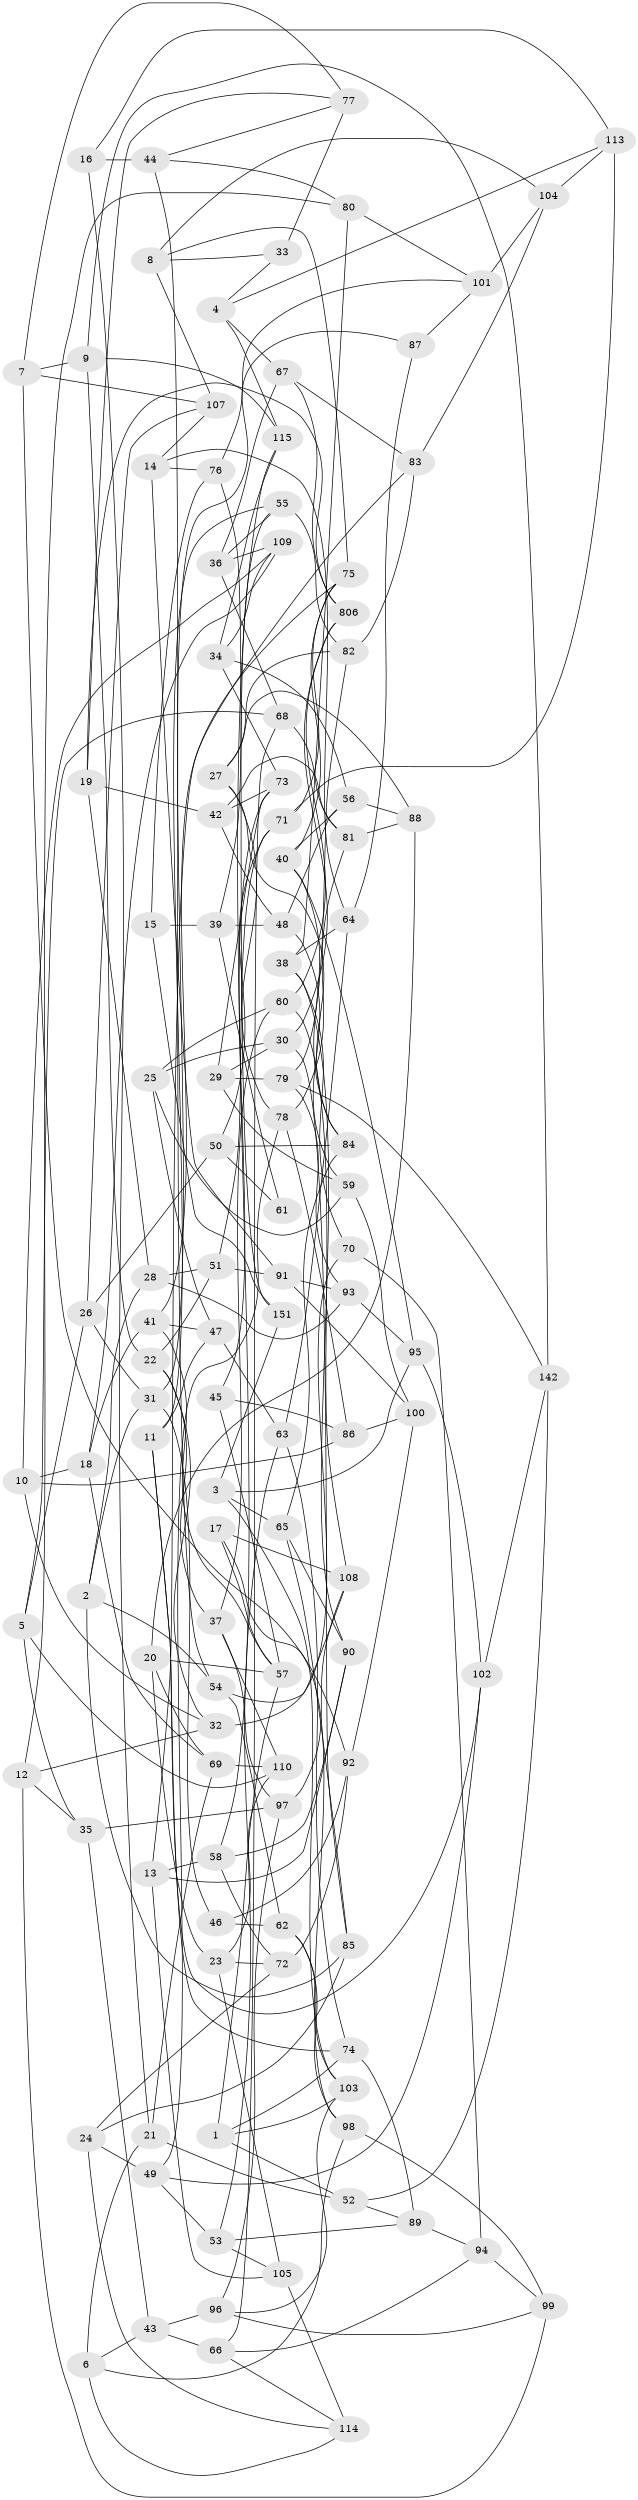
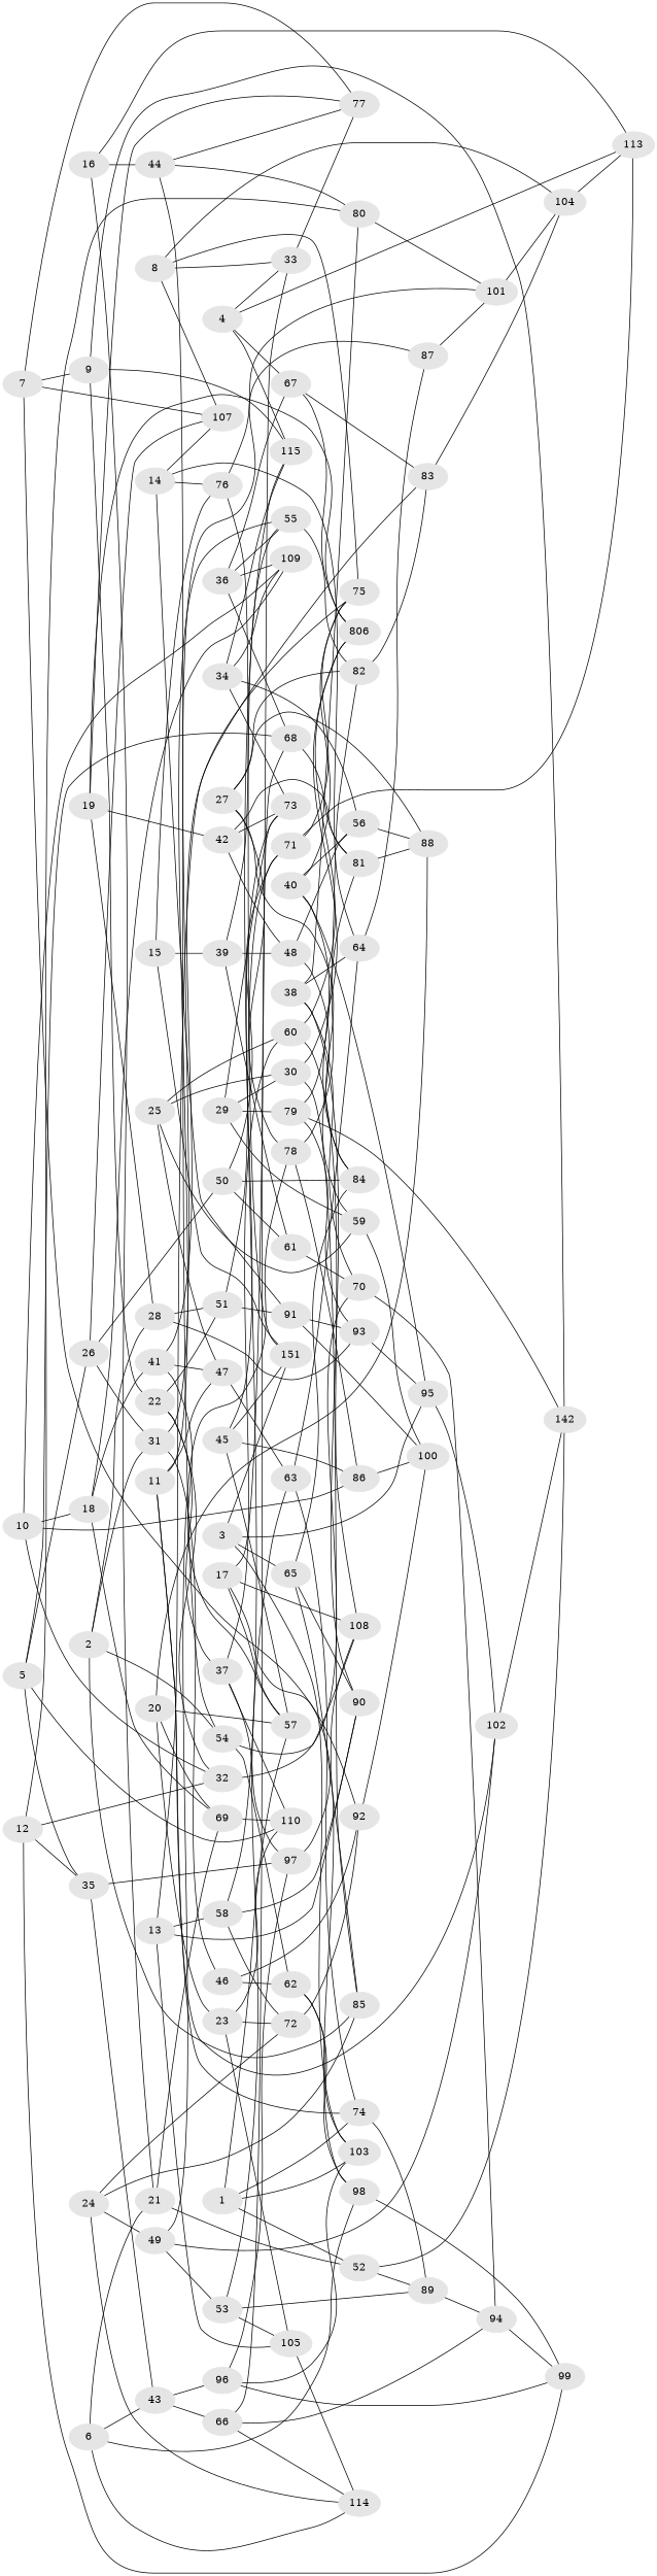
  graph {
    rankdir=LR
    node [color=gray90 style=filled]
    1
    52
    57
    74
    103
    n6 [label=142]
    89
    2
    28
    31
    54
    85
    51
    93
    46
    87
    108
    62
    3
    65
    95
    n22 [label=151]
    90
    84
    102
    4
    33
    67
    113
    115
    77
    83
    n33 [label=806]
    5
    26
    35
    68
    110
    107
    50
    43
    97
    81
    6
    21
    98
    114
    69
    66
    96
    99
    7
    9
    92
    22
    100
    8
    75
    104
    32
    37
    10
    18
    86
    109
    41
    70
    11
    47
    55
    63
    82
    12
    80
    101
    13
    58
    105
    72
    14
    64
    76
    91
    15
    39
    16
    44
    61
    48
    17
    19
    42
    73
    20
    23
    88
    60
    71
    24
    49
    78
    53
    25
    30
    59
    27
    29
    79
    94
    34
    56
    36
    38
    40
    45
    1 -- 52
    1 -- 57
    1 -- 74
    1 -- 103
    52 -- n6
    52 -- 89
    74 -- 89
    89 -- 94
    2 -- 28
    2 -- 31
    2 -- 54
    2 -- 85
    28 -- 51
    28 -- 93
    31 -- 46
    31 -- 87
    54 -- 108
    54 -- 62
    51 -- 91
    51 -- 71
    93 -- 95
    46 -- 62
    46 -- 92
    87 -- 101
    62 -- 103
    62 -- 98
    3 -- 103
    3 -- 65
    3 -- 95
    3 -- n22
    65 -- 85
    65 -- 90
    65 -- 84
    95 -- 102
    102 -- n6
    4 -- 33
    4 -- 67
    4 -- 113
    4 -- 115
    33 -- 77
    67 -- 83
    67 -- n33
    83 -- 104
    5 -- 26
    5 -- 35
    5 -- 68
    5 -- 110
    26 -- 31
    26 -- 107
    26 -- 50
    35 -- 43
    35 -- 97
    68 -- 81
    50 -- 84
    50 -- 61
    50 -- 71
    43 -- 66
    43 -- 96
    97 -- 108
    81 -- 88
    6 -- 43
    6 -- 21
    6 -- 98
    6 -- 114
    21 -- 52
    21 -- 69
    98 -- 99
    69 -- 110
    66 -- 68
    66 -- 114
    66 -- 94
    96 -- 103
    96 -- 97
    96 -- 99
    7 -- 77
    7 -- 107
    7 -- 9
    7 -- 92
    9 -- n6
    9 -- 115
    9 -- 22
    92 -- 100
    22 -- 51
    22 -- 32
    22 -- 37
    8 -- 33
    8 -- 107
    8 -- 75
    8 -- 104
    104 -- 113
    32 -- 70
    37 -- 110
    37 -- 97
    37 -- 60
    10 -- 32
    10 -- 18
    10 -- 86
    10 -- 109
    18 -- 69
    18 -- 109
    18 -- 41
    86 -- 100
    41 -- 57
    41 -- 75
    41 -- 47
    70 -- 94
    11 -- 74
    11 -- 102
    11 -- 47
    11 -- 55
    47 -- 63
    55 -- 82
    63 -- 74
    63 -- 64
    82 -- 83
    12 -- 35
    12 -- 99
    12 -- 32
    12 -- 80
    80 -- 101
    101 -- 104
    13 -- 90
    13 -- 83
    13 -- 58
    13 -- 105
    58 -- 90
    58 -- 115
    58 -- 72
    105 -- 114
    72 -- 92
    14 -- 107
    14 -- 64
    14 -- 76
    14 -- 91
    64 -- 87
    76 -- n22
    76 -- 101
    91 -- 93
    91 -- 100
    15 -- n22
    15 -- 76
    15 -- 39
    39 -- 55
    39 -- 61
    39 -- 48
    16 -- 113
    16 -- 21
    16 -- 44
    44 -- 54
    44 -- 77
    44 -- 80
+   61 -- 70
    48 -- 59
    48 -- 56
    17 -- 57
    17 -- 108
+   17 -- 33
    17 -- 98
    19 -- 28
    19 -- 77
    19 -- n33
    19 -- 42
    42 -- 81
    42 -- 48
    42 -- 73
    20 -- 57
    20 -- 69
    20 -- 23
    20 -- 88
    23 -- 110
    23 -- 105
    23 -- 72
    60 -- 108
    60 -- n33
    71 -- 113
    71 -- 75
    24 -- 85
    24 -- 114
    24 -- 72
    24 -- 49
    49 -- 102
    49 -- 78
    49 -- 53
    78 -- 81
    78 -- 86
    53 -- 89
    53 -- 63
    53 -- 105
    25 -- 47
    25 -- 60
    25 -- 30
    25 -- 59
    30 -- 85
    30 -- n33
    59 -- 100
    27 -- 84
    27 -- 82
    27 -- 88
    27 -- 78
    29 -- 73
    29 -- 30
    29 -- 59
    29 -- 79
    79 -- n6
    79 -- 93
    79 -- 82
    94 -- 99
    34 -- 115
    34 -- 109
    34 -- 73
    34 -- 56
    56 -- 88
    36 -- 67
    36 -- 68
    36 -- 109
    36 -- 55
    38 -- 90
    38 -- 70
    38 -- 80
    38 -- 64
    40 -- 95
    40 -- 84
    40 -- 75
    40 -- 56
    45 -- 57
+   45 -- n22
    45 -- 86
    45 -- 73
  }
